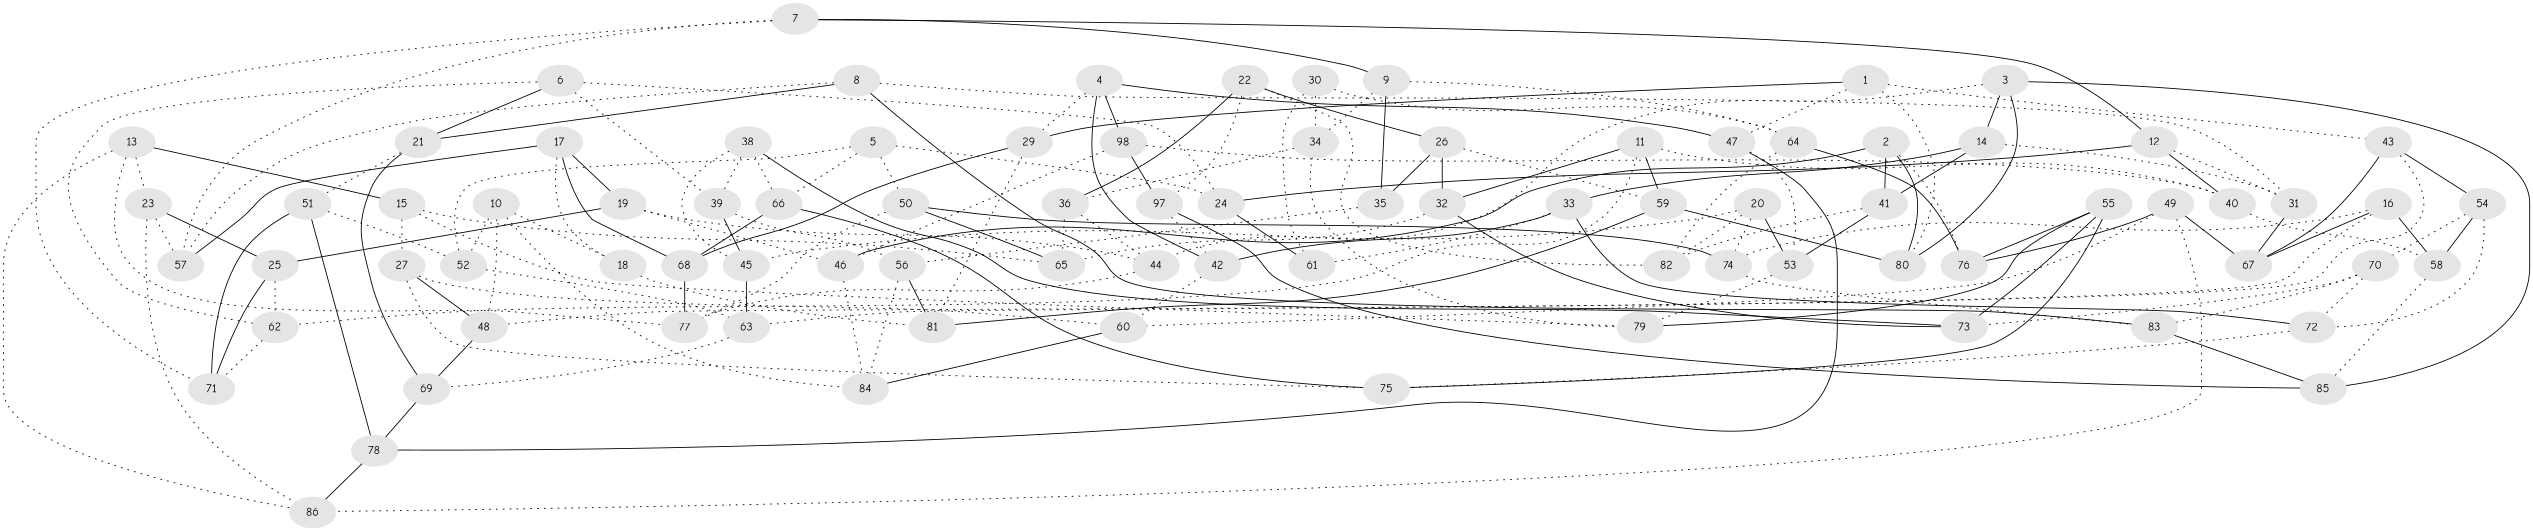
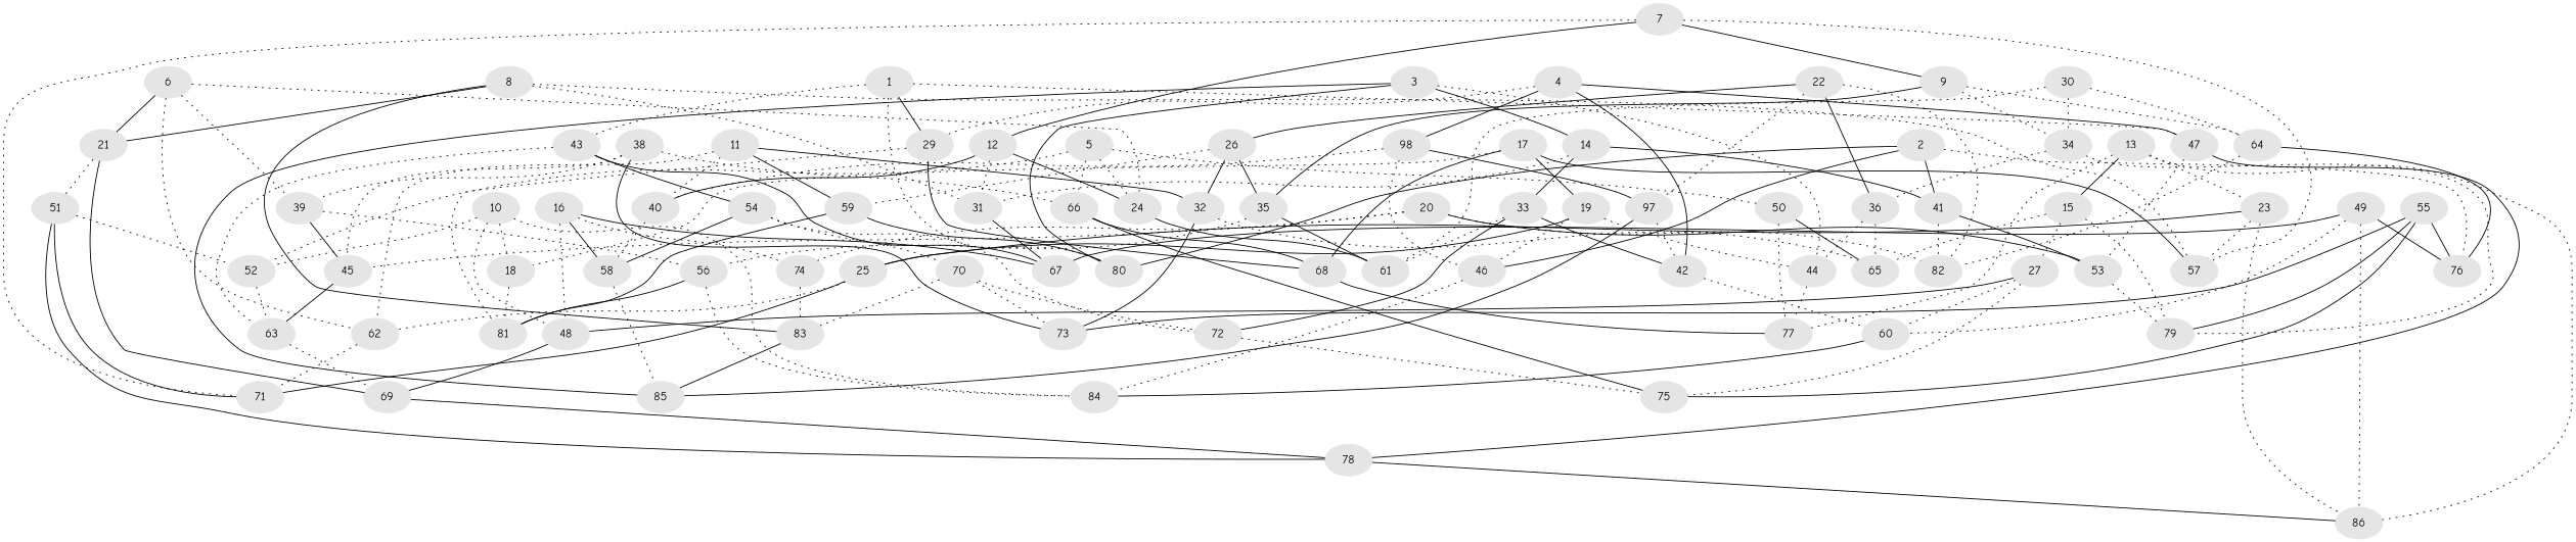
  graph {
    fontname="Comic Neue"
    node [color=gray90 fontname="Comic Neue" style=filled]
    edge [fontname="Comic Neue" style=dotted]
    1
    29
    43
    47
    80
    68
    81
    67
    54
    63
    53
    78
    2
    41
    46
    76
    82
    84
    3
    14
    44
    85
    31
    33
    77
    4
    n27 [label=98]
    42
    40
    n30 [label=97]
    60
    5
    24
    50
    52
    66
    61
    65
    74
    75
    6
    21
    39
    62
    51
    69
    45
    56
    71
    7
    9
    12
    57
    34
    35
    64
    8
    83
    79
    36
    10
    18
    48
    11
    32
    59
    73
    58
    13
    15
    23
    86
    27
    25
    72
    16
    17
    19
    30
    20
    22
    26
    38
    70
    49
    55
    1 -- 29 [style=solid]
    1 -- 43
    1 -- 47
    1 -- 80
    29 -- 68 [style=solid]
    29 -- 81
    43 -- 67 [style=solid]
    43 -- 54 [style=solid]
    43 -- 63
    47 -- 53
    47 -- 78 [style=solid]
    68 -- 77 [style=solid]
    54 -- 58 [style=solid]
    54 -- 72
    54 -- 70
    63 -- 69
    53 -- 79
    78 -- 86 [style=solid]
    2 -- 80 [style=solid]
    2 -- 41 [style=solid]
    2 -- 46 [style=solid]
    2 -- 76
    41 -- 53 [style=solid]
    41 -- 82
    46 -- 84
    3 -- 80 [style=solid]
    3 -- 14 [style=solid]
    3 -- 44
    3 -- 85 [style=solid]
    14 -- 41 [style=solid]
    14 -- 31
    14 -- 33 [style=solid]
    44 -- 77
    31 -- 67 [style=solid]
    33 -- 42 [style=solid]
    33 -- 61
    33 -- 72 [style=solid]
    4 -- 29
    4 -- 47 [style=solid]
    4 -- n27 [style=solid]
    4 -- 42 [style=solid]
    n27 -- 46
    n27 -- 40
    n27 -- n30 [style=solid]
    42 -- 60
    40 -- 58
    n30 -- 85 [style=solid]
    n30 -- 42
    60 -- 84 [style=solid]
    5 -- 24
    5 -- 50
    5 -- 52
    5 -- 66
    24 -- 61 [style=solid]
    50 -- 77
    50 -- 65 [style=solid]
-   50 -- 74 [style=solid]
    52 -- 63
    66 -- 68 [style=solid]
    66 -- 75 [style=solid]
    74 -- 83
    6 -- 24
    6 -- 21 [style=solid]
    6 -- 39
    6 -- 62
    21 -- 51
    21 -- 69 [style=solid]
    39 -- 45 [style=solid]
    39 -- 56
    62 -- 71
    51 -- 78 [style=solid]
    51 -- 52
    51 -- 71 [style=solid]
    69 -- 78 [style=solid]
    45 -- 63 [style=solid]
    56 -- 81 [style=solid]
    56 -- 84
    7 -- 71
    7 -- 9 [style=solid]
    7 -- 12 [style=solid]
    7 -- 57
    9 -- 34
    9 -- 35 [style=solid]
    9 -- 64
    12 -- 31
    12 -- 40 [style=solid]
    12 -- 24 [style=solid]
    34 -- 79
    34 -- 36
+   35 -- 61 [style=solid]
    35 -- 56
    64 -- 76 [style=solid]
    64 -- 82
    8 -- 31
    8 -- 21 [style=solid]
    8 -- 57
    8 -- 83 [style=solid]
    83 -- 85 [style=solid]
    36 -- 44
    36 -- 65
    10 -- 84
    10 -- 52
    10 -- 18
    10 -- 48
    18 -- 81
    48 -- 69 [style=solid]
    11 -- 40
    11 -- 62
    11 -- 32 [style=solid]
    11 -- 59 [style=solid]
    32 -- 65
    32 -- 73 [style=solid]
    59 -- 80 [style=solid]
    59 -- 81 [style=solid]
    58 -- 85
    13 -- 77
    13 -- 15 [style=solid]
    13 -- 23
    13 -- 86
    15 -- 65
    15 -- 79
    15 -- 27
    23 -- 57
    23 -- 86
    23 -- 25 [style=solid]
    27 -- 60
    27 -- 75
    27 -- 48 [style=solid]
    25 -- 62
    25 -- 71 [style=solid]
    72 -- 75
    16 -- 67 [style=solid]
    16 -- 74
    16 -- 48
    16 -- 58 [style=solid]
    17 -- 68 [style=solid]
    17 -- 57 [style=solid]
    17 -- 18
    17 -- 19 [style=solid]
    19 -- 46
    19 -- 44
    19 -- 25 [style=solid]
    30 -- 61
    30 -- 34
    30 -- 64
    20 -- 53 [style=solid]
    20 -- 82
    20 -- 74
    20 -- 45
    22 -- 82
    22 -- n30
    22 -- 36 [style=solid]
    22 -- 26 [style=solid]
    26 -- 35 [style=solid]
    26 -- 32 [style=solid]
    26 -- 59
    38 -- 66
    38 -- 39
    38 -- 45
    38 -- 73 [style=solid]
    70 -- 83
    70 -- 73
    70 -- 72
    49 -- 67 [style=solid]
    49 -- 76 [style=solid]
    49 -- 60
    49 -- 86
    55 -- 76 [style=solid]
    55 -- 75 [style=solid]
    55 -- 79 [style=solid]
    55 -- 73 [style=solid]
  }
